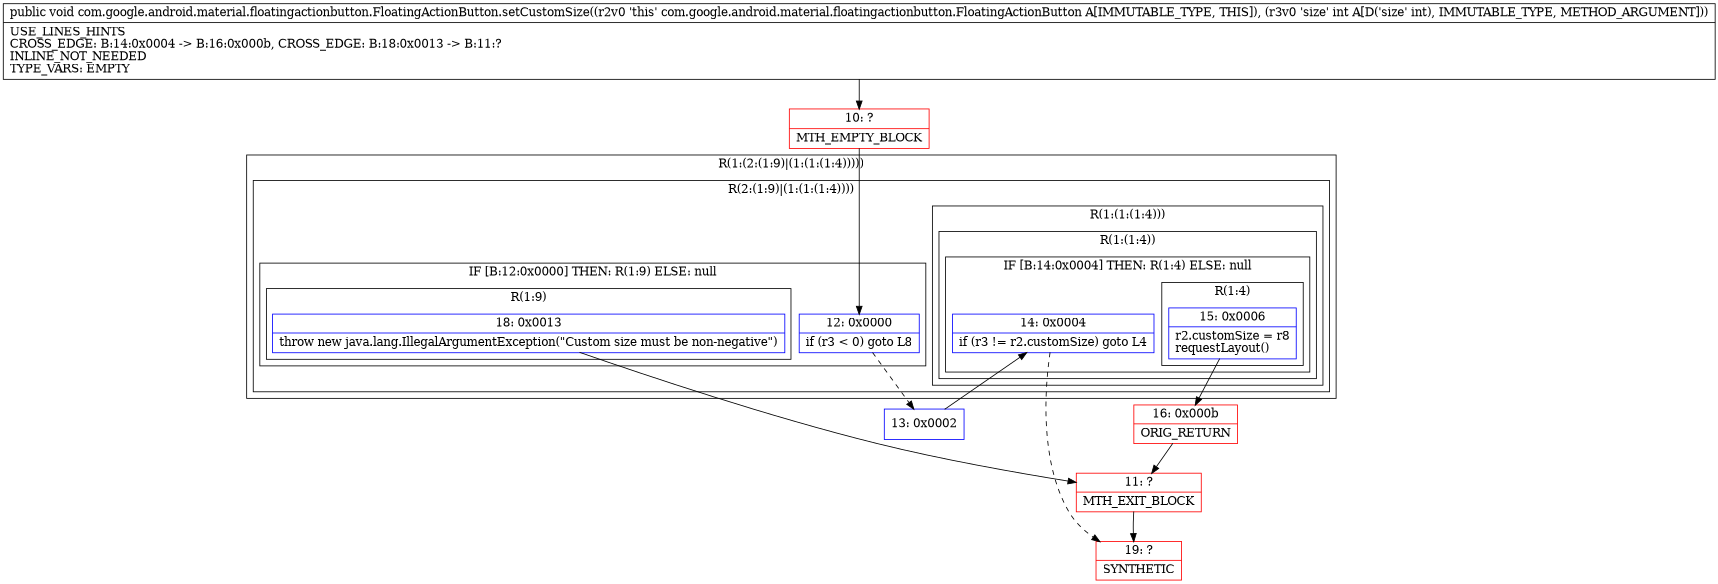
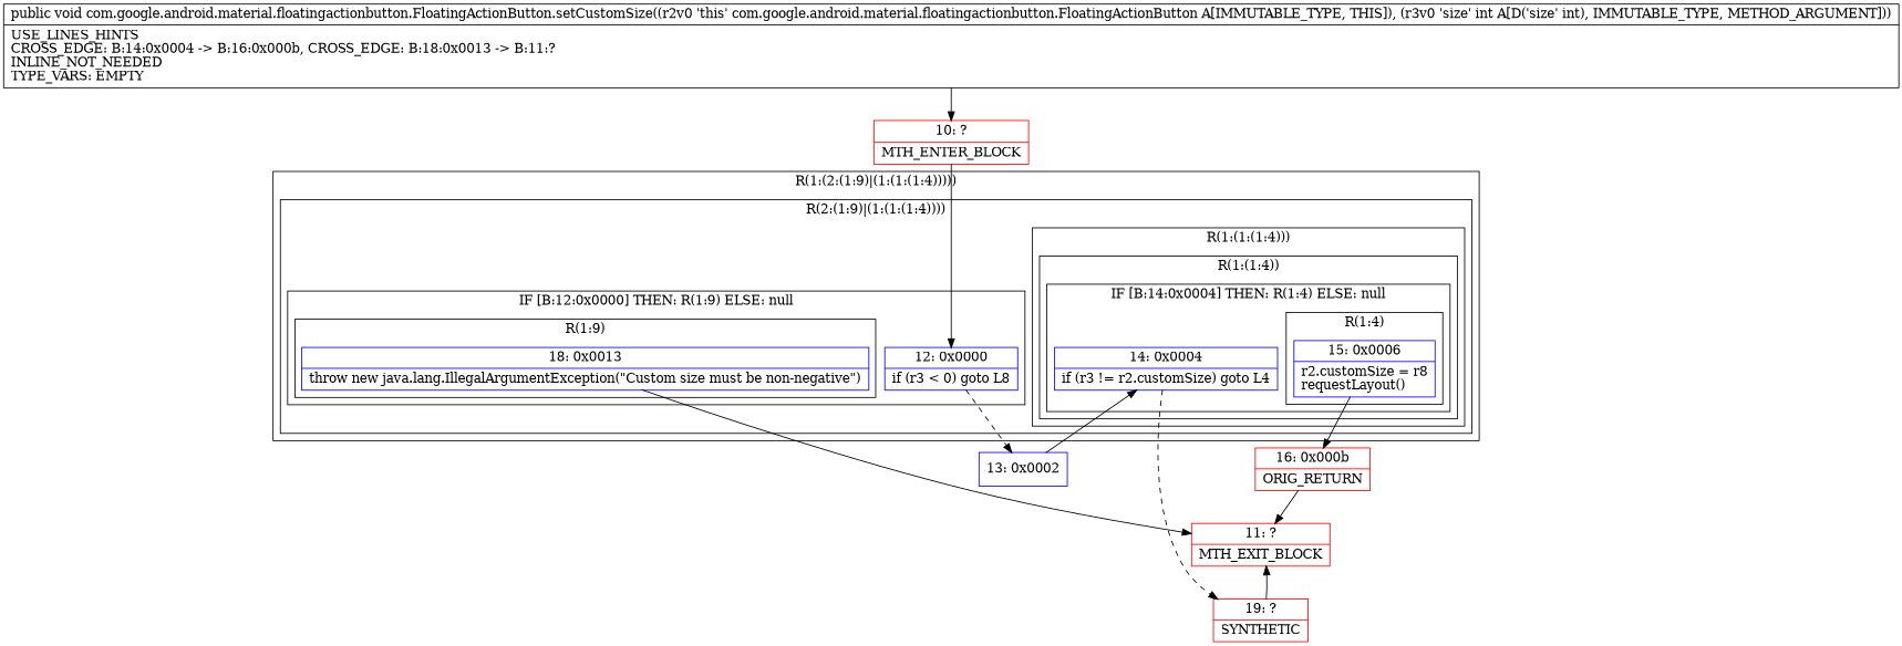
  digraph {
    node [color=blue shape=record]
    n1 [label="{18\:\ 0x0013|throw new java.lang.IllegalArgumentException(\"Custom size must be non\-negative\")\l}"]
    n2 [label="{12\:\ 0x0000|if (r3 \< 0) goto L8\l}"]
    n3 [label="{15\:\ 0x0006|r2.customSize = r8\lrequestLayout()\l}"]
    n4 [label="{14\:\ 0x0004|if (r3 != r2.customSize) goto L4\l}"]
    n5 [color=red label="{11\:\ ?|MTH_EXIT_BLOCK\l}"]
    n6 [label="{13\:\ 0x0002}"]
    n7 [color=red label="{16\:\ 0x000b|ORIG_RETURN\l}"]
    n8 [color=red label="{19\:\ ?|SYNTHETIC\l}"]
-   n9 [color=red label="{10\:\ ?|MTH_EMPTY_BLOCK\l}"]
+   n9 [color=red label="{10\:\ ?|MTH_ENTER_BLOCK\l}"]
    n10 [label="{public void com.google.android.material.floatingactionbutton.FloatingActionButton.setCustomSize((r2v0 'this' com.google.android.material.floatingactionbutton.FloatingActionButton A[IMMUTABLE_TYPE, THIS]), (r3v0 'size' int A[D('size' int), IMMUTABLE_TYPE, METHOD_ARGUMENT]))  | USE_LINES_HINTS\lCROSS_EDGE: B:14:0x0004 \-\> B:16:0x000b, CROSS_EDGE: B:18:0x0013 \-\> B:11:?\lINLINE_NOT_NEEDED\lTYPE_VARS: EMPTY\l}" color=""]
    subgraph cluster_1 {
      label="R(1:(2:(1:9)|(1:(1:(1:4)))))"
      subgraph cluster_2 {
        label="R(2:(1:9)|(1:(1:(1:4))))"
        subgraph cluster_3 {
          label="IF [B:12:0x0000] THEN: R(1:9) ELSE: null"
          n2
          subgraph cluster_4 {
            label="R(1:9)"
            n1
          }
        }
        subgraph cluster_5 {
          label="R(1:(1:(1:4)))"
          subgraph cluster_6 {
            label="R(1:(1:4))"
            subgraph cluster_7 {
              label="IF [B:14:0x0004] THEN: R(1:4) ELSE: null"
              n4
              subgraph cluster_8 {
                label="R(1:4)"
                n3
              }
            }
          }
        }
      }
    }
    n1 -> n5
    n2 -> n6 [style=dashed]
    n3 -> n7
    n4 -> n8 [style=dashed]
    n6 -> n4
    n7 -> n5
-   n5 -> n8
+   n8 -> n5
    n9 -> n2
    n10 -> n9
  }
